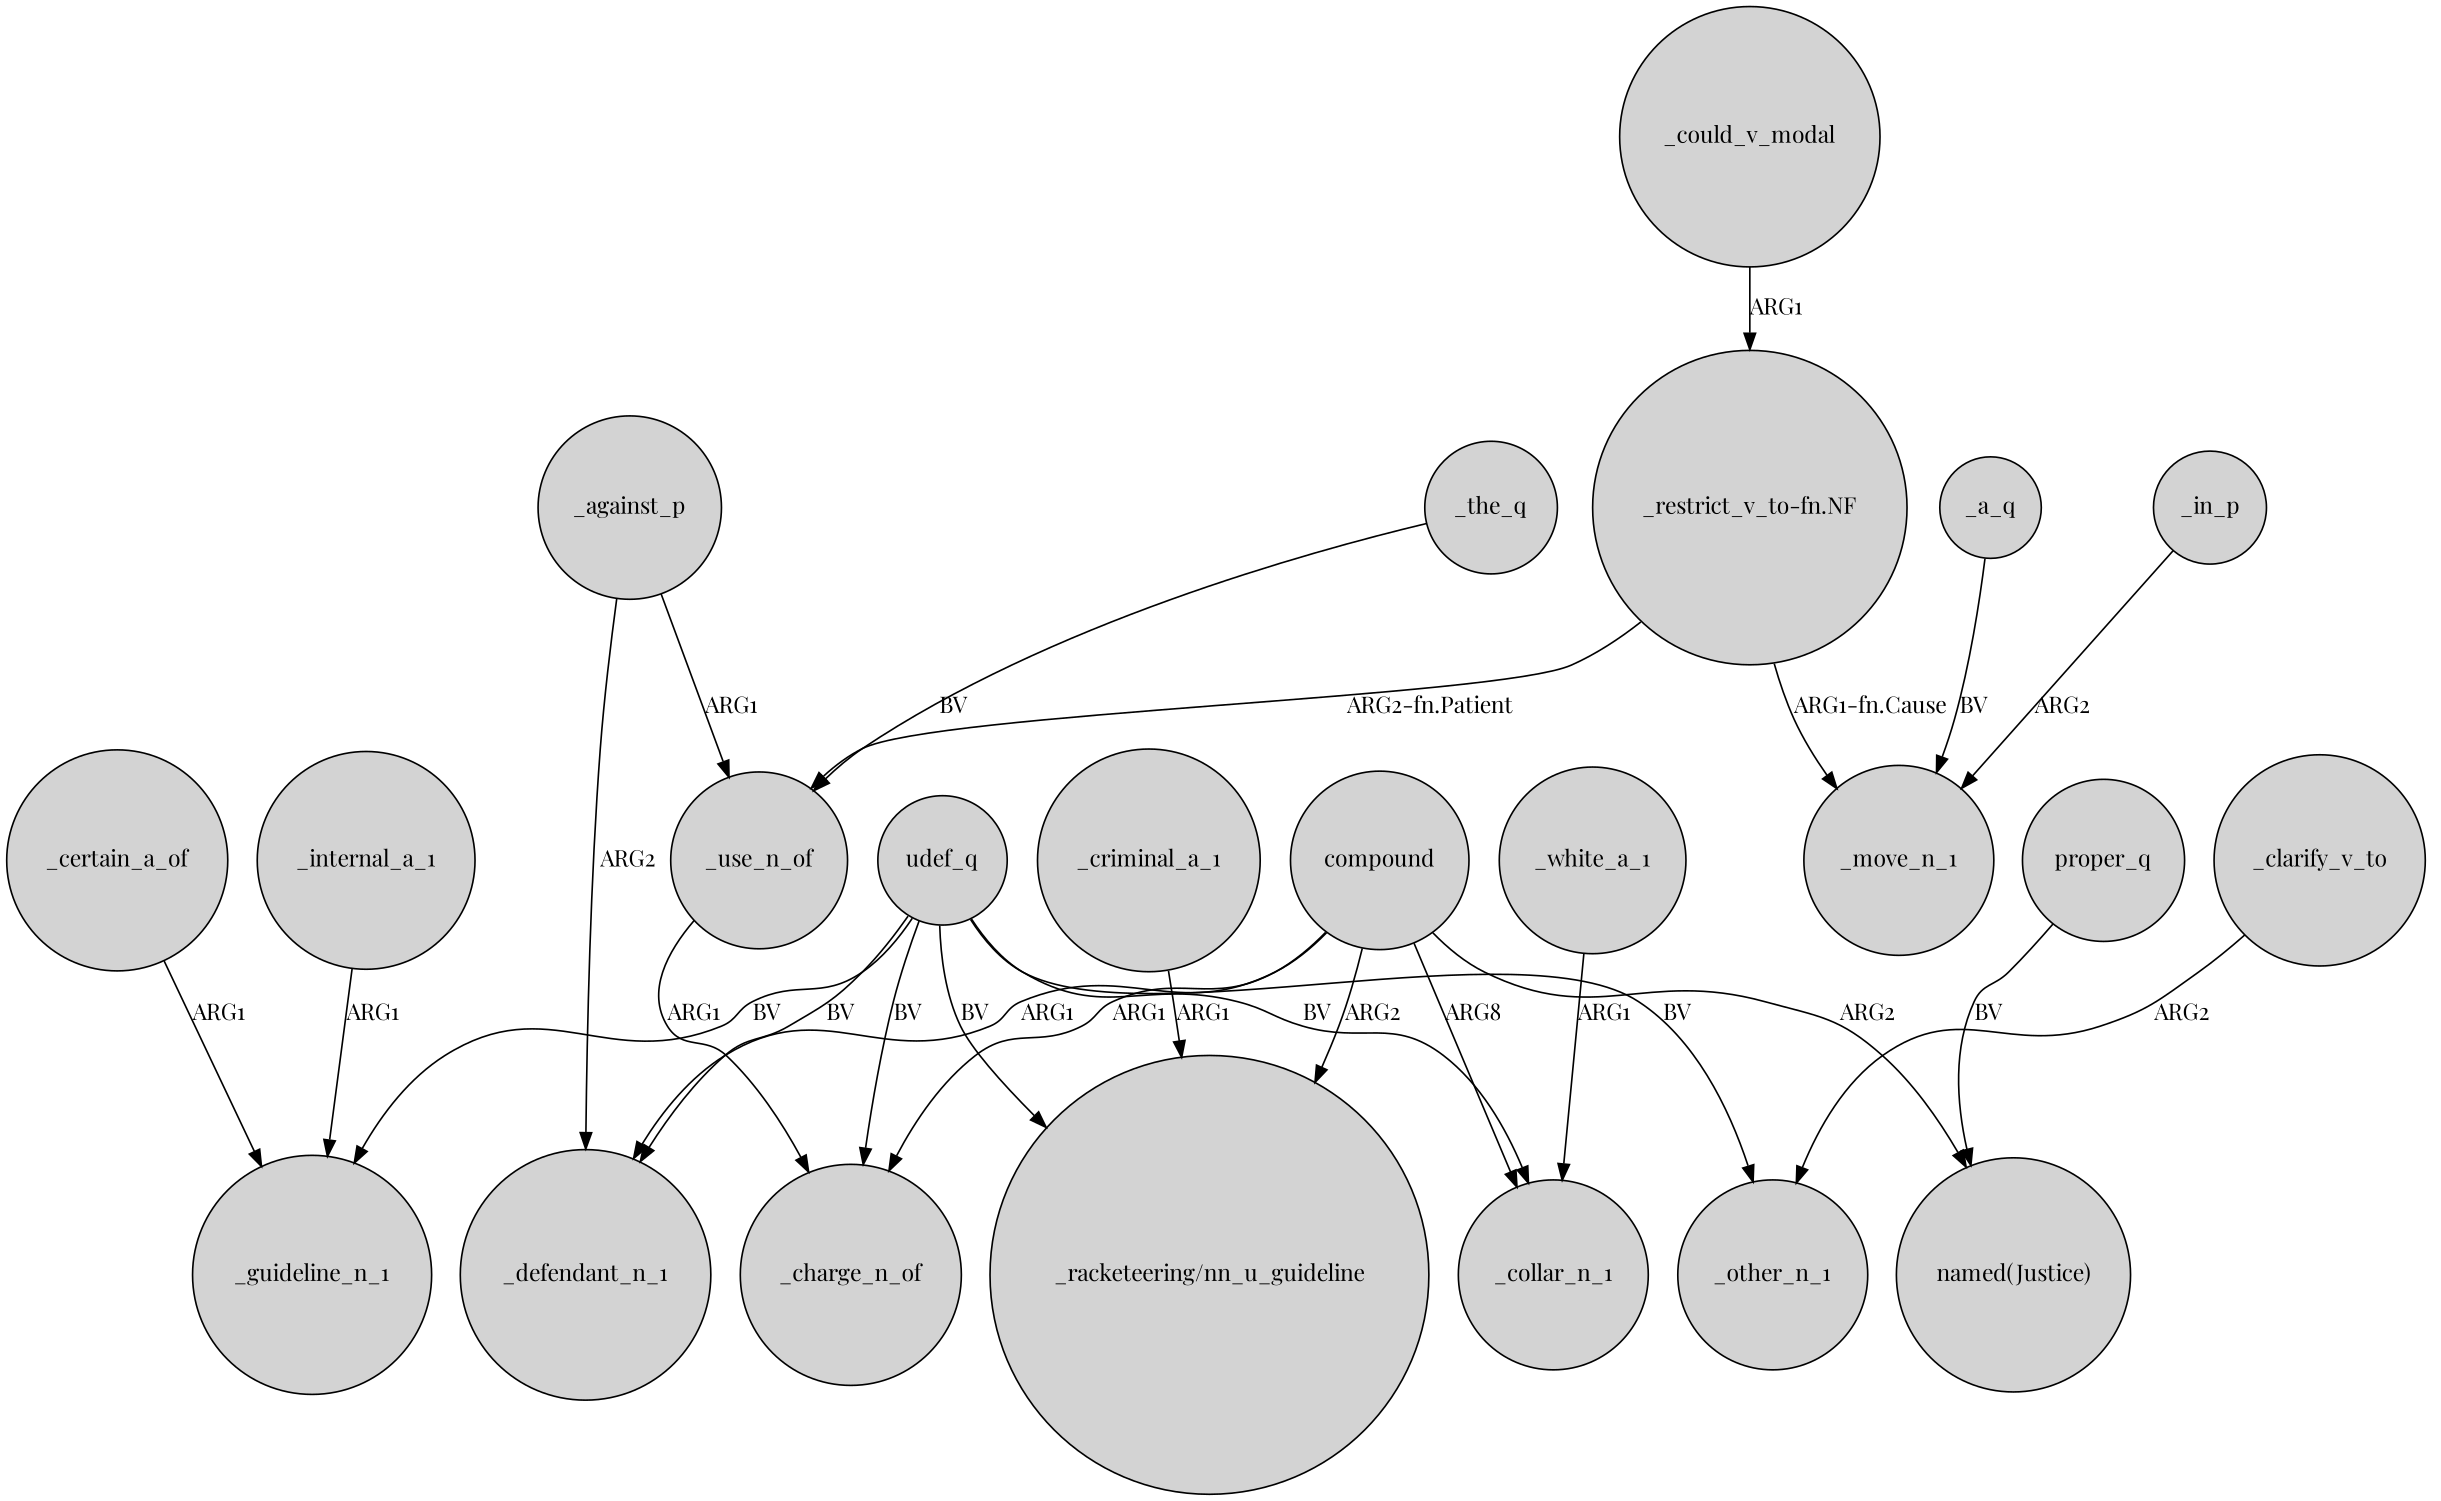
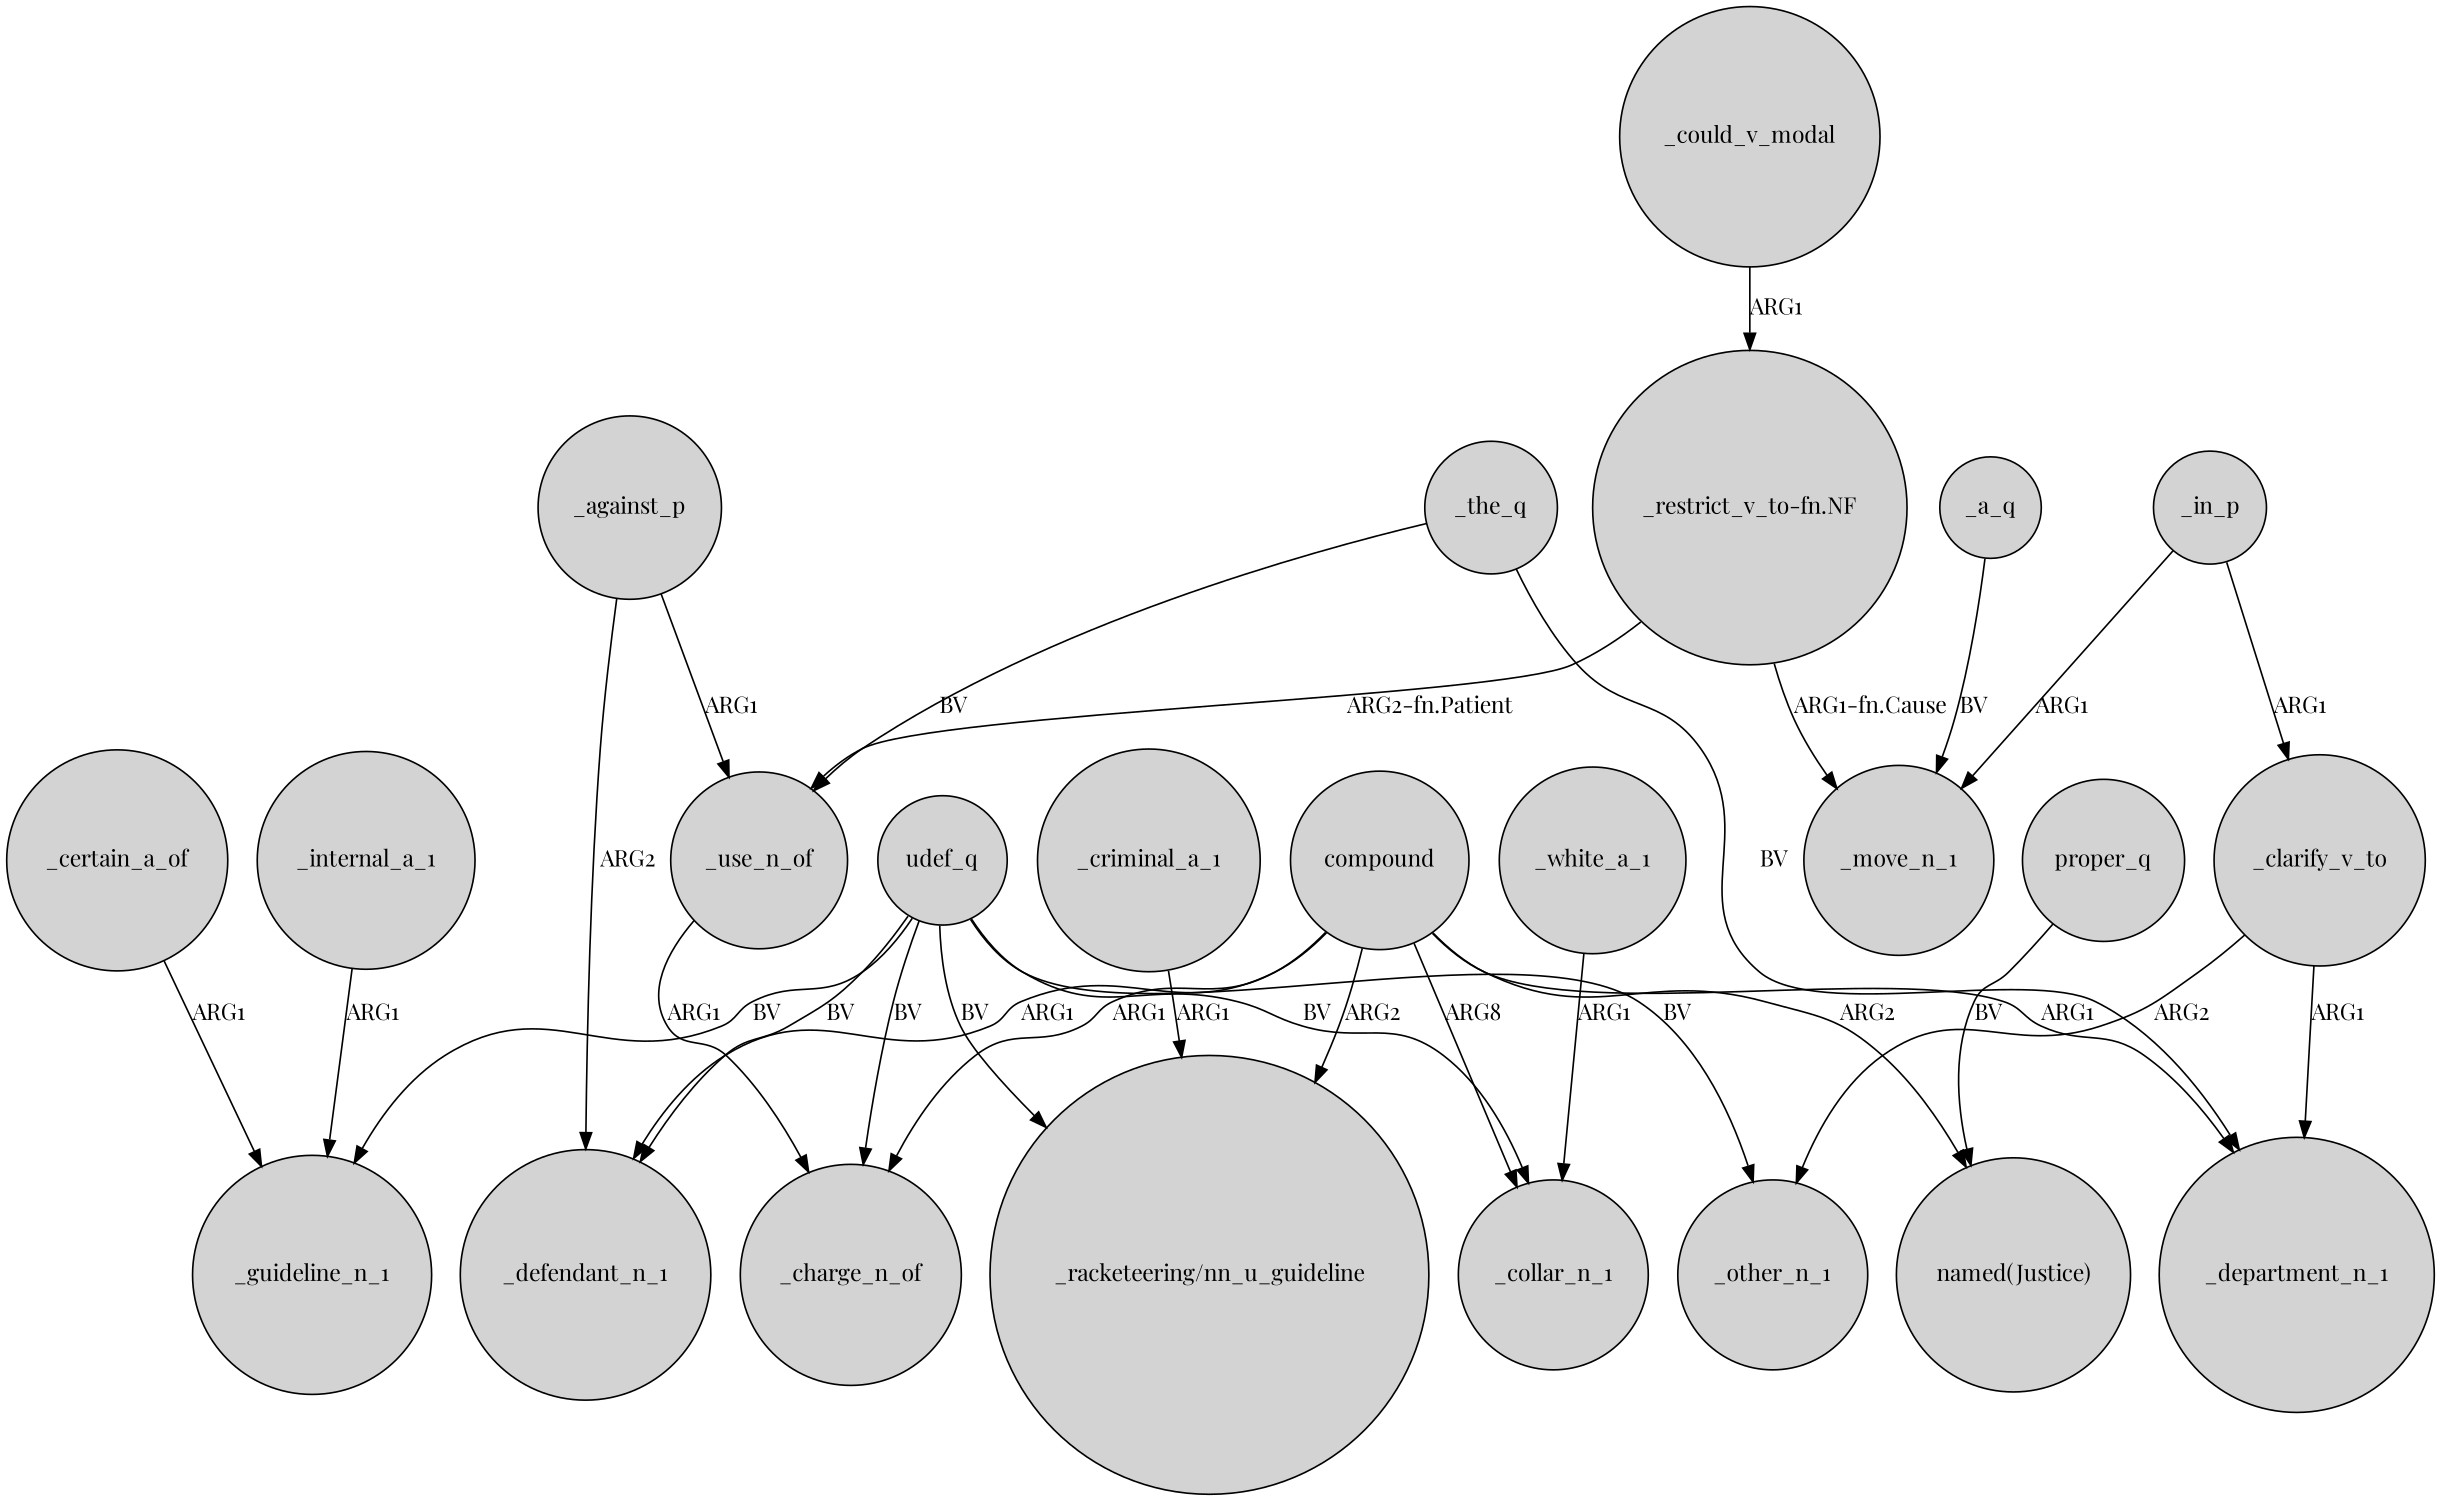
  digraph {
    fontname="Playfair Display"
    node [fontname="Playfair Display" shape=circle style=filled]
    edge [fontname="Playfair Display"]
    _certain_a_of
    _guideline_n_1
    _against_p
    _use_n_of
    _defendant_n_1
    _charge_n_of
    _clarify_v_to
+   _department_n_1
    _other_n_1
    _in_p
    _move_n_1
    compound
    n13 [label="_racketeering/nn_u_guideline"]
    _collar_n_1
    "named(Justice)"
    udef_q
    _the_q
    _criminal_a_1
    proper_q
    _internal_a_1
    _white_a_1
    "_restrict_v_to-fn.NF"
    _a_q
    _could_v_modal
    _certain_a_of -> _guideline_n_1 [label=ARG1]
    _against_p -> _use_n_of [label=ARG1]
    _against_p -> _defendant_n_1 [label=ARG2]
    _use_n_of -> _charge_n_of [label=ARG1]
+   _clarify_v_to -> _department_n_1 [label=ARG1]
    _clarify_v_to -> _other_n_1 [label=ARG2]
-   _in_p -> _move_n_1 [label=ARG2]
+   _in_p -> _clarify_v_to [label=ARG1]
+   _in_p -> _move_n_1 [label=ARG1]
    compound -> _defendant_n_1 [label=ARG1]
    compound -> _charge_n_of [label=ARG1]
+   compound -> _department_n_1 [label=ARG1]
    compound -> n13 [label=ARG2]
    compound -> _collar_n_1 [label=ARG8]
    compound -> "named(Justice)" [label=ARG2]
    udef_q -> _guideline_n_1 [label=BV]
    udef_q -> _defendant_n_1 [label=BV]
    udef_q -> _charge_n_of [label=BV]
    udef_q -> _other_n_1 [label=BV]
    udef_q -> n13 [label=BV]
    udef_q -> _collar_n_1 [label=BV]
    _the_q -> _use_n_of [label=BV]
+   _the_q -> _department_n_1 [label=BV]
    _criminal_a_1 -> n13 [label=ARG1]
    proper_q -> "named(Justice)" [label=BV]
    _internal_a_1 -> _guideline_n_1 [label=ARG1]
    _white_a_1 -> _collar_n_1 [label=ARG1]
    "_restrict_v_to-fn.NF" -> _use_n_of [label="ARG2-fn.Patient"]
    "_restrict_v_to-fn.NF" -> _move_n_1 [label="ARG1-fn.Cause"]
    _a_q -> _move_n_1 [label=BV]
    _could_v_modal -> "_restrict_v_to-fn.NF" [label=ARG1]
  }
